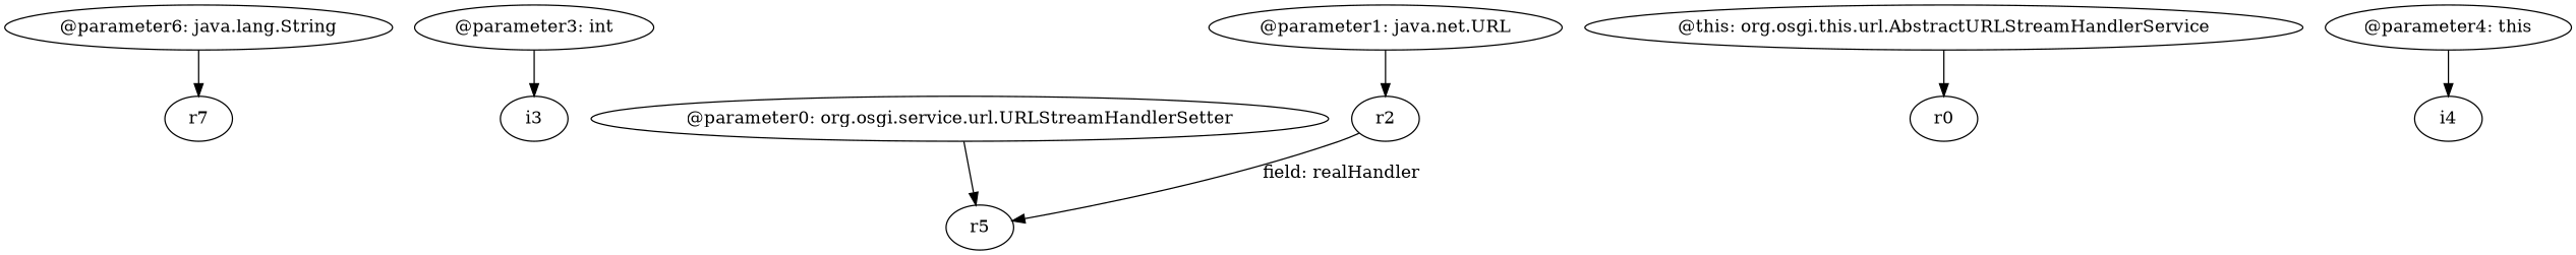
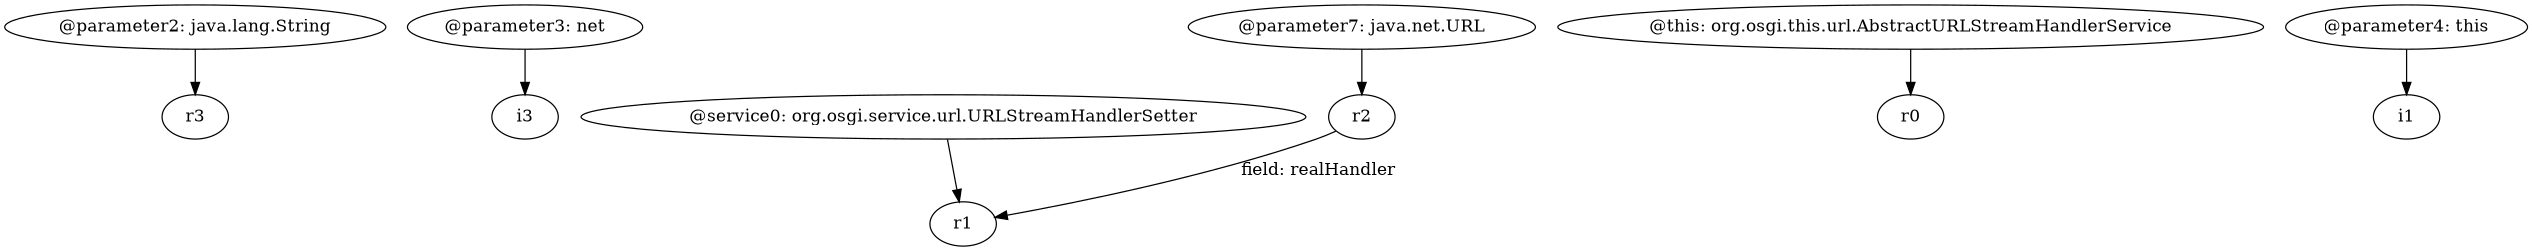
  digraph {
-   n1 [label="@parameter6: java.lang.String"]
-   n2 [label=r7]
-   n3 [label="@parameter3: int"]
+   n1 [label="@parameter2: java.lang.String"]
+   n2 [label=r3]
+   n3 [label="@parameter3: net"]
    n4 [label=i3]
-   n5 [label="@parameter0: org.osgi.service.url.URLStreamHandlerSetter"]
-   n6 [label=r5]
-   n7 [label="@parameter1: java.net.URL"]
+   n5 [label="@service0: org.osgi.service.url.URLStreamHandlerSetter"]
+   n6 [label=r1]
+   n7 [label="@parameter7: java.net.URL"]
    n8 [label=r2]
    n9 [label=r0]
    n10 [label="@parameter4: this"]
-   n11 [label=i4]
+   n11 [label=i1]
    n12 [label="@this: org.osgi.this.url.AbstractURLStreamHandlerService"]
    n1 -> n2
    n3 -> n4
    n5 -> n6
    n7 -> n8
    n8 -> n6 [label="field: realHandler"]
    n10 -> n11
    n12 -> n9
  }
